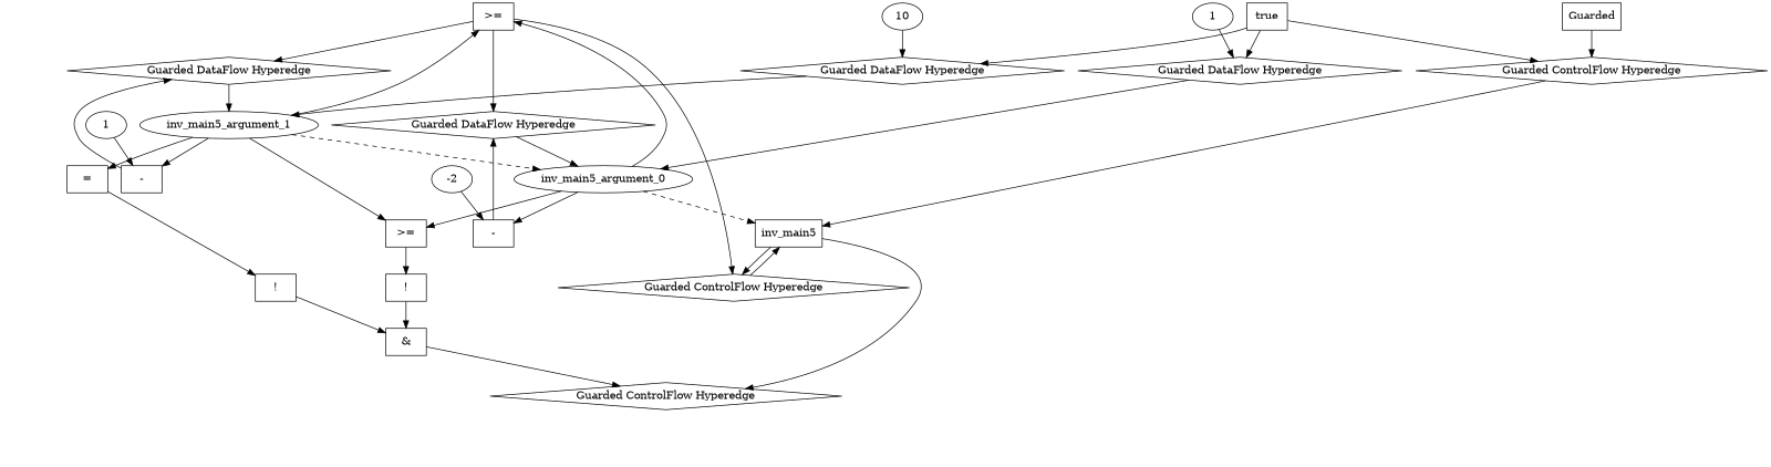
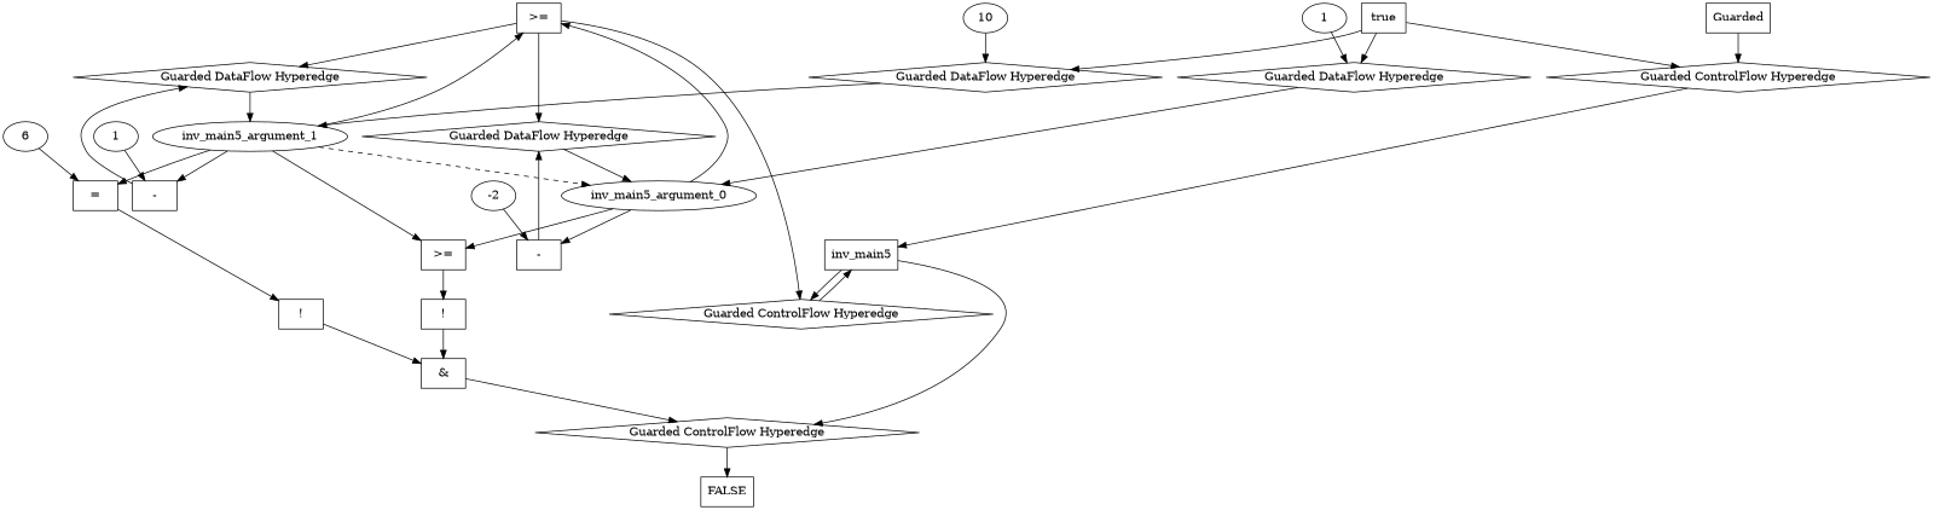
  digraph {
    node [shape=rect]
    n1 [label=inv_main5]
    n2 [label="Guarded ControlFlow Hyperedge" shape=diamond]
    n3 [label="Guarded ControlFlow Hyperedge" shape=diamond]
+   n4 [label=FALSE]
    n5 [label=Guarded]
    n6 [label="Guarded ControlFlow Hyperedge" shape=diamond]
    n7 [label=inv_main5_argument_0 shape=oval]
    n8 [label=">="]
    n9 [label="-"]
    n10 [label=">="]
    n11 [label="Guarded DataFlow Hyperedge" shape=diamond]
    n12 [label="Guarded DataFlow Hyperedge" shape=diamond]
    n13 [label="!"]
    n14 [label=inv_main5_argument_1 shape=oval]
    n15 [label="-"]
    n16 [label="="]
    n17 [label="!"]
    n18 [label=true]
    n19 [label="Guarded DataFlow Hyperedge" shape=diamond]
    n20 [label="Guarded DataFlow Hyperedge" shape=diamond]
    n21 [label=1 shape=""]
    n22 [label=10 shape=""]
    n23 [label=-2 shape=""]
    n24 [label=1 shape=""]
    n25 [label="&"]
+   n26 [label=6 shape=""]
    n1 -> n2
    n1 -> n3
    n2 -> n1
+   n3 -> n4
    n5 -> n6
    n6 -> n1
-   n7 -> n1 [style=dashed]
    n7 -> n8
    n7 -> n9
    n7 -> n10
    n8 -> n2
    n8 -> n11
    n8 -> n12
    n9 -> n11
    n10 -> n13
    n11 -> n7
    n12 -> n14
    n13 -> n25
    n14 -> n7 [style=dashed]
    n14 -> n8
    n14 -> n10
    n14 -> n15
    n14 -> n16
    n15 -> n12
    n16 -> n17
    n17 -> n25
    n18 -> n6
    n18 -> n19
    n18 -> n20
    n19 -> n7
    n20 -> n14
    n21 -> n19
    n22 -> n20
    n23 -> n9
    n24 -> n15
    n25 -> n3
+   n26 -> n16
  }
